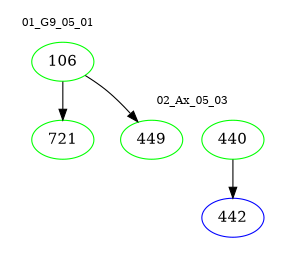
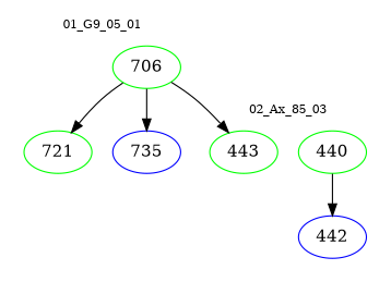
  digraph {
    node [color=green]
    edge [color=black]
    n1 [label=440]
    n2 [color=blue label=442]
-   n3 [label=449]
-   n4 [label=106]
+   n3 [label=443]
+   n4 [label=706]
    n5 [label=721]
+   n6 [color=blue label=735]
    subgraph cluster_1 {
      color=white
      fontsize=10
-     label="02_Ax_05_03"
+     label="02_Ax_85_03"
      n1
      n2
      n3
    }
    subgraph cluster_2 {
      color=white
      fontsize=10
      label="01_G9_05_01"
      n4
      n5
+     n6
    }
    n1 -> n2
    n4 -> n3
    n4 -> n5
+   n4 -> n6
  }
